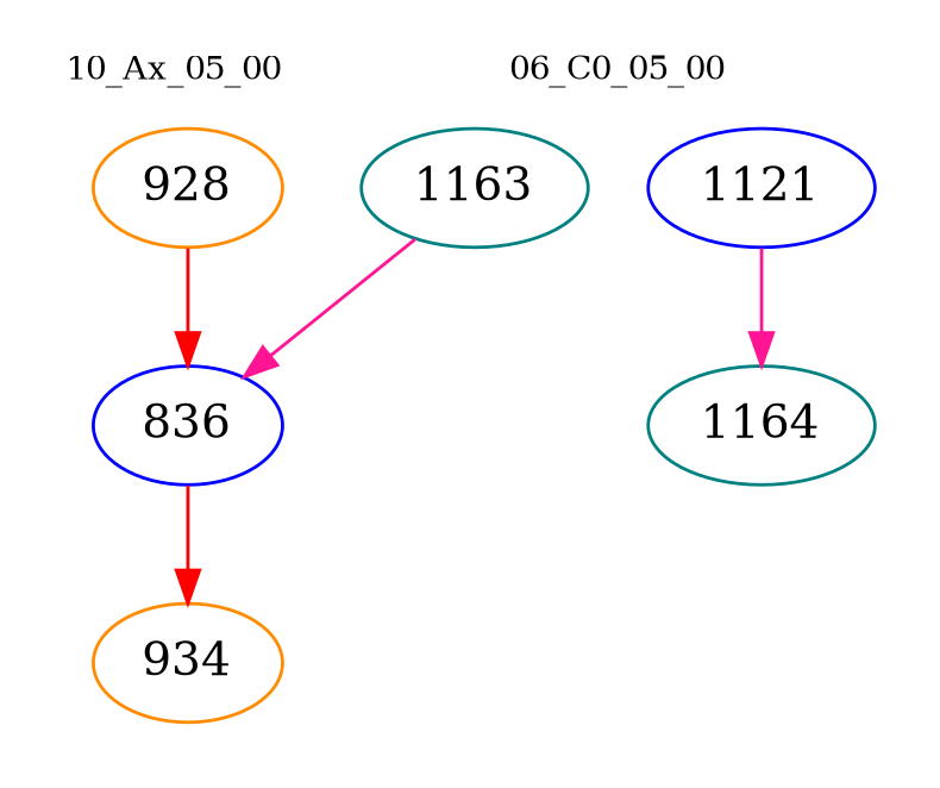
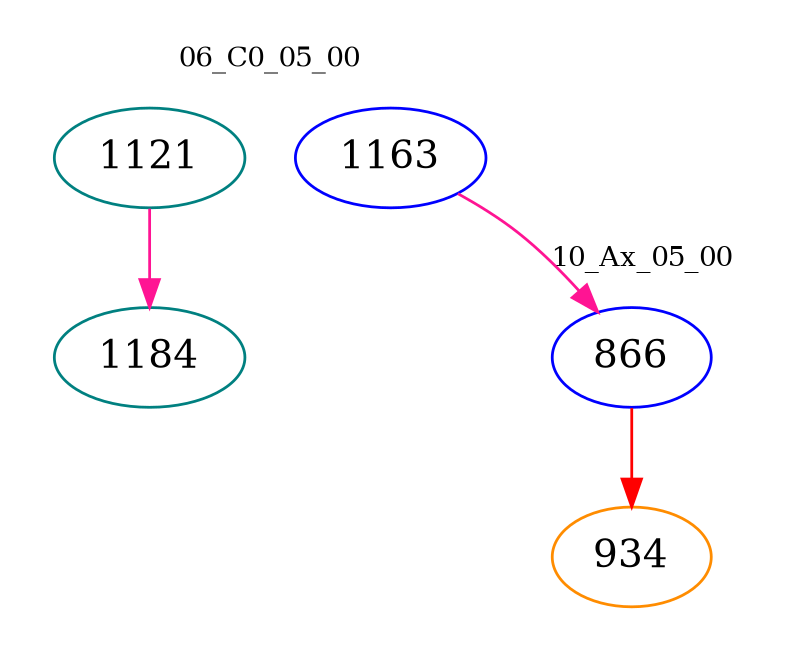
  digraph {
    node [color=darkorange]
    edge [color=red]
-   n1 [label=928]
-   n2 [color=blue label=836]
+   n2 [color=blue label=866]
    n3 [label=934]
-   n4 [color=teal label=1163]
-   n5 [color=blue label=1121]
-   n6 [color=teal label=1164]
+   n4 [color=blue label=1163]
+   n5 [color=teal label=1121]
+   n6 [color=teal label=1184]
    subgraph cluster_1 {
      color=white
      fontsize=10
      label="10_Ax_05_00"
-     n1
      n2
      n3
    }
    subgraph cluster_2 {
      color=white
      fontsize=10
      label="06_C0_05_00"
      n4
      n5
      n6
    }
-   n1 -> n2
    n2 -> n3
    n4 -> n2 [color=deeppink]
    n5 -> n6 [color=deeppink]
  }
